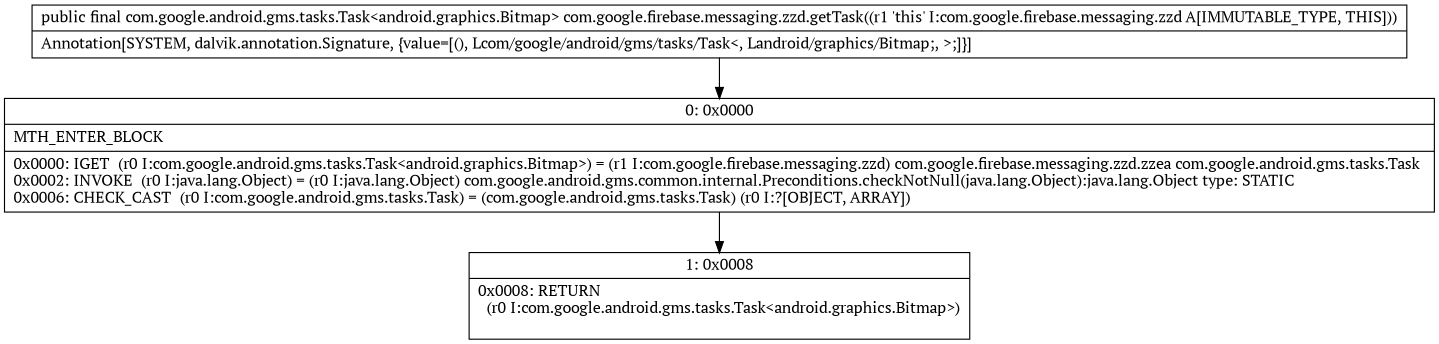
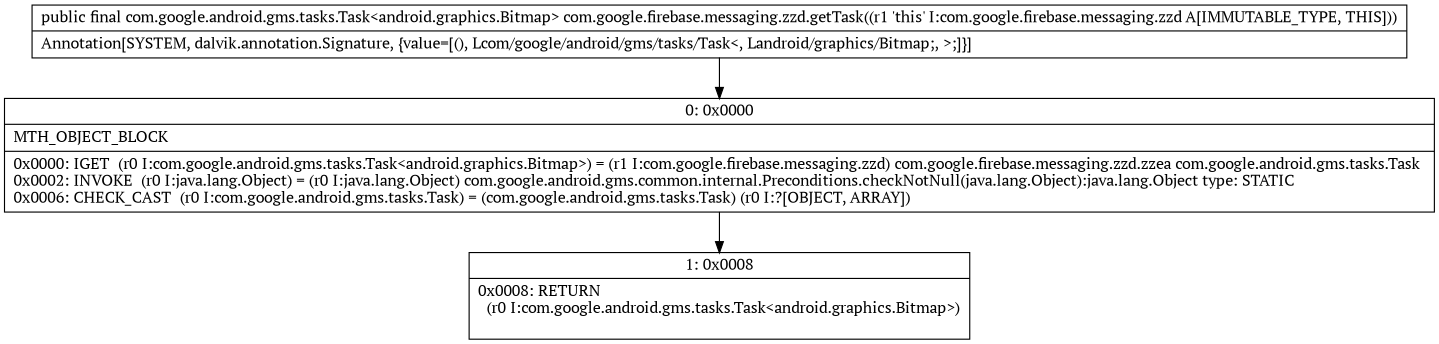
  digraph {
    fontname="PT Serif"
    node [shape=record fontname="PT Serif"]
    edge [fontname="PT Serif"]
-   n1 [label="{0\:\ 0x0000|MTH_ENTER_BLOCK\l|0x0000: IGET  (r0 I:com.google.android.gms.tasks.Task\<android.graphics.Bitmap\>) = (r1 I:com.google.firebase.messaging.zzd) com.google.firebase.messaging.zzd.zzea com.google.android.gms.tasks.Task \l0x0002: INVOKE  (r0 I:java.lang.Object) = (r0 I:java.lang.Object) com.google.android.gms.common.internal.Preconditions.checkNotNull(java.lang.Object):java.lang.Object type: STATIC \l0x0006: CHECK_CAST  (r0 I:com.google.android.gms.tasks.Task) = (com.google.android.gms.tasks.Task) (r0 I:?[OBJECT, ARRAY]) \l}"]
+   n1 [label="{0\:\ 0x0000|MTH_OBJECT_BLOCK\l|0x0000: IGET  (r0 I:com.google.android.gms.tasks.Task\<android.graphics.Bitmap\>) = (r1 I:com.google.firebase.messaging.zzd) com.google.firebase.messaging.zzd.zzea com.google.android.gms.tasks.Task \l0x0002: INVOKE  (r0 I:java.lang.Object) = (r0 I:java.lang.Object) com.google.android.gms.common.internal.Preconditions.checkNotNull(java.lang.Object):java.lang.Object type: STATIC \l0x0006: CHECK_CAST  (r0 I:com.google.android.gms.tasks.Task) = (com.google.android.gms.tasks.Task) (r0 I:?[OBJECT, ARRAY]) \l}"]
    n2 [label="{1\:\ 0x0008|0x0008: RETURN  \l  (r0 I:com.google.android.gms.tasks.Task\<android.graphics.Bitmap\>)\l \l}"]
    n3 [label="{public final com.google.android.gms.tasks.Task\<android.graphics.Bitmap\> com.google.firebase.messaging.zzd.getTask((r1 'this' I:com.google.firebase.messaging.zzd A[IMMUTABLE_TYPE, THIS]))  | Annotation[SYSTEM, dalvik.annotation.Signature, \{value=[(), Lcom\/google\/android\/gms\/tasks\/Task\<, Landroid\/graphics\/Bitmap;, \>;]\}]\l}"]
    n1 -> n2
    n3 -> n1
  }
